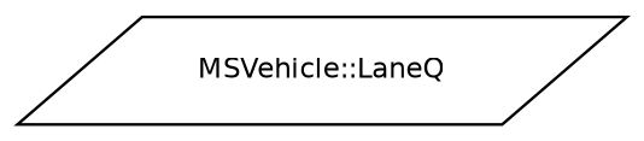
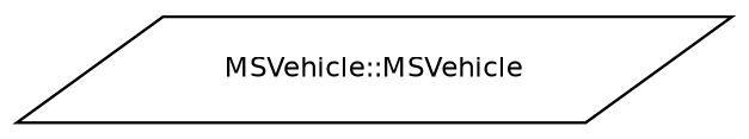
  digraph {
    rankdir=TB
-   n1 [color=black fillcolor=white fontname=Helvetica fontsize=10 height=0.2 label="MSVehicle::LaneQ" shape=parallelogram style=filled width=0.4]
+   n1 [color=black fillcolor=white fontname=Helvetica fontsize=10 height=0.2 label="MSVehicle::MSVehicle" shape=parallelogram style=filled width=0.4]
  }
